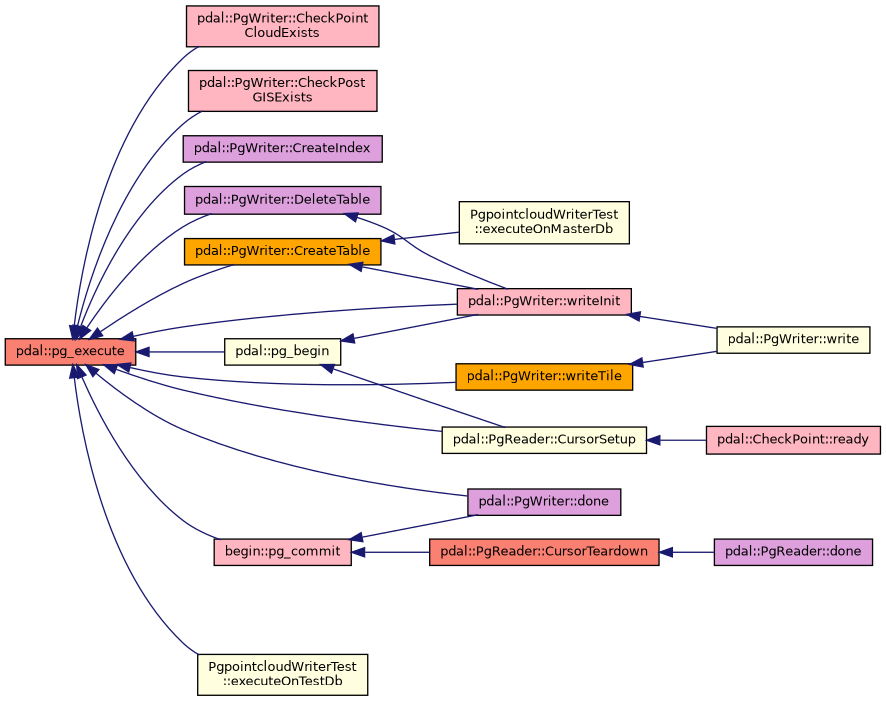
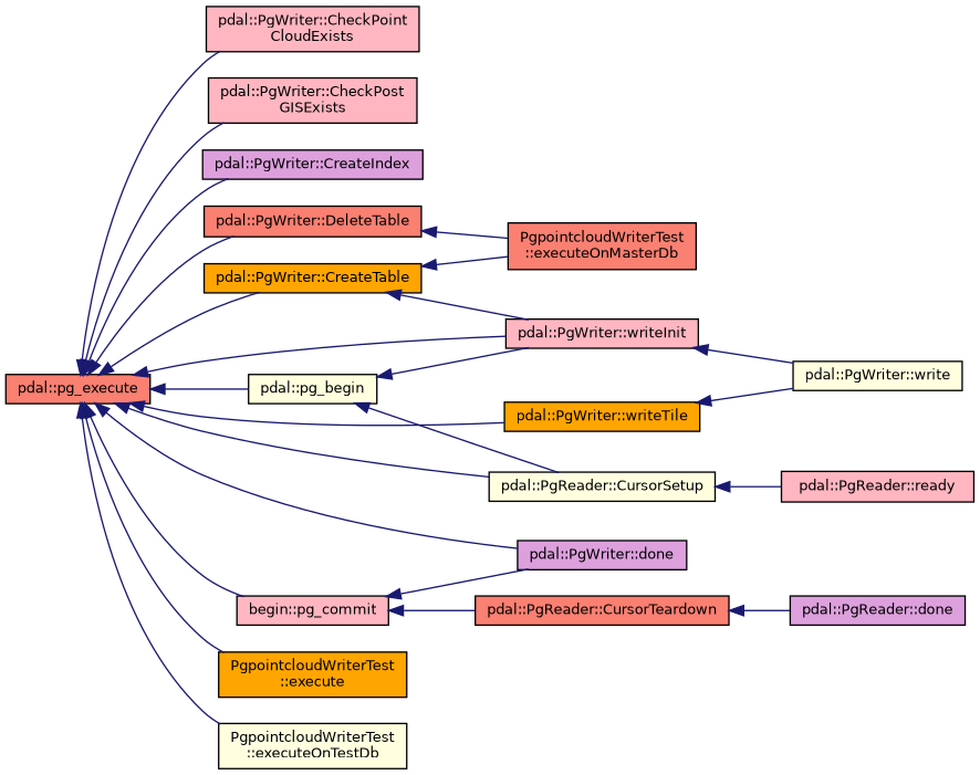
  digraph {
    rankdir=LR
    node [color=black fillcolor=lightpink fontname=Helvetica fontsize=10 shape=record style=filled]
    edge [color=midnightblue dir=back fontname=Helvetica fontsize=10 labelfontname=Helvetica labelfontsize=10 style=solid]
    n1 [fillcolor=salmon fontcolor=black height=0.2 label="pdal::pg_execute" width=0.4]
    n2 [height=0.2 label="pdal::PgWriter::CheckPoint\lCloudExists" width=0.4]
    n3 [height=0.2 label="pdal::PgWriter::CheckPost\lGISExists" width=0.4]
    n4 [fillcolor=plum height=0.2 label="pdal::PgWriter::CreateIndex" width=0.4]
    n5 [fillcolor=orange height=0.2 label="pdal::PgWriter::CreateTable" width=0.4]
    n6 [height=0.2 label="pdal::PgWriter::writeInit" width=0.4]
    n7 [fillcolor=lightyellow height=0.2 label="pdal::PgReader::CursorSetup" width=0.4]
-   n8 [fillcolor=plum height=0.2 label="pdal::PgWriter::DeleteTable" width=0.4]
+   n8 [fillcolor=salmon height=0.2 label="pdal::PgWriter::DeleteTable" width=0.4]
    n9 [fillcolor=plum height=0.2 label="pdal::PgWriter::done" width=0.4]
+   n10 [fillcolor=orange height=0.2 label="PgpointcloudWriterTest\l::execute" width=0.4]
    n11 [fillcolor=lightyellow height=0.2 label="PgpointcloudWriterTest\l::executeOnTestDb" width=0.4]
    n12 [fillcolor=lightyellow height=0.2 label="pdal::pg_begin" width=0.4]
    n13 [height=0.2 label="begin::pg_commit" width=0.4]
    n14 [fillcolor=orange height=0.2 label="pdal::PgWriter::writeTile" width=0.4]
-   n15 [fillcolor=lightyellow height=0.2 label="PgpointcloudWriterTest\l::executeOnMasterDb" width=0.4]
+   n15 [fillcolor=salmon height=0.2 label="PgpointcloudWriterTest\l::executeOnMasterDb" width=0.4]
    n16 [fillcolor=lightyellow height=0.2 label="pdal::PgWriter::write" width=0.4]
-   n17 [height=0.2 label="pdal::CheckPoint::ready" width=0.4]
+   n17 [height=0.2 label="pdal::PgReader::ready" width=0.4]
    n18 [fillcolor=salmon height=0.2 label="pdal::PgReader::CursorTeardown" width=0.4]
    n19 [fillcolor=plum height=0.2 label="pdal::PgReader::done" width=0.4]
    n1 -> n2
    n1 -> n3
    n1 -> n4
    n1 -> n5
    n1 -> n6
    n1 -> n7
    n1 -> n8
    n1 -> n9
+   n1 -> n10
    n1 -> n11
    n1 -> n12
    n1 -> n13
    n1 -> n14
    n5 -> n6
    n5 -> n15
    n6 -> n16
    n7 -> n17
-   n8 -> n6
+   n8 -> n15
    n12 -> n6
    n12 -> n7
    n13 -> n9
    n13 -> n18
    n14 -> n16
    n18 -> n19
  }
